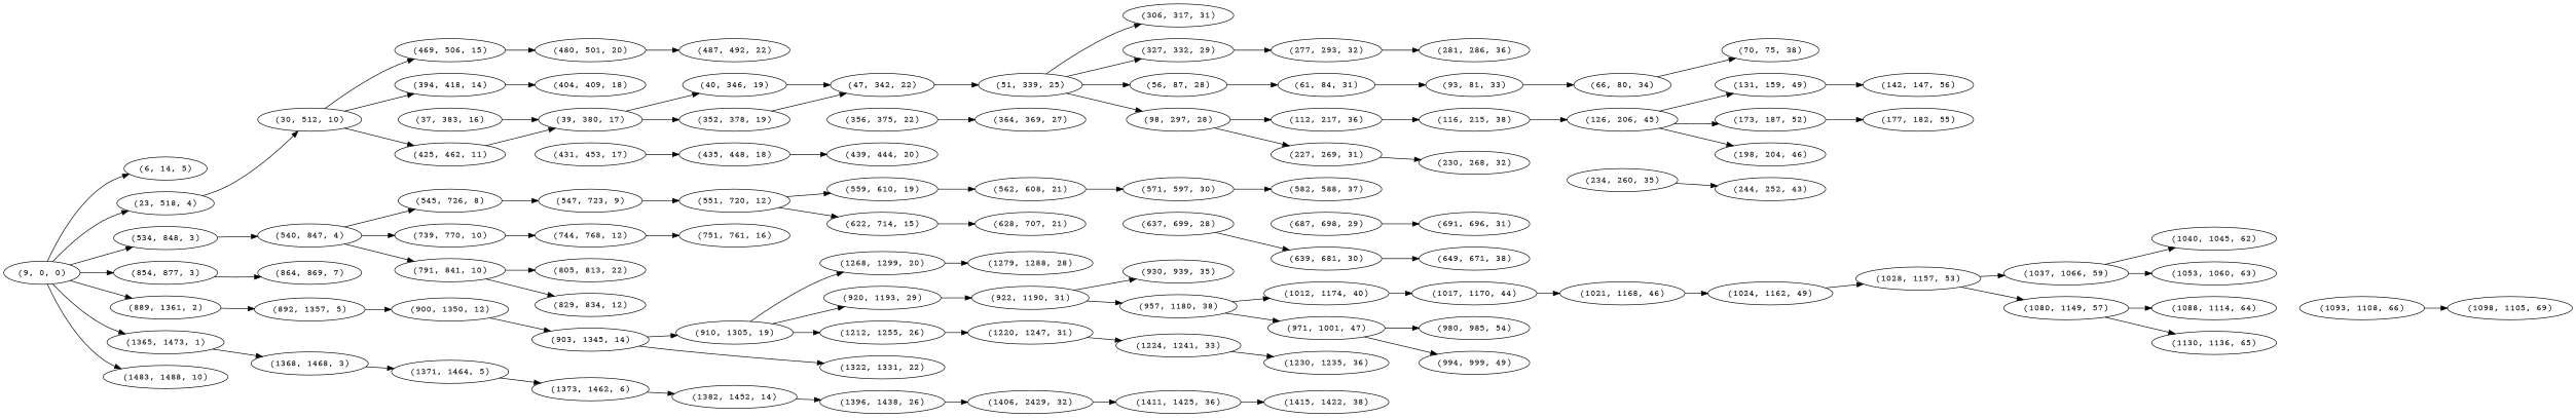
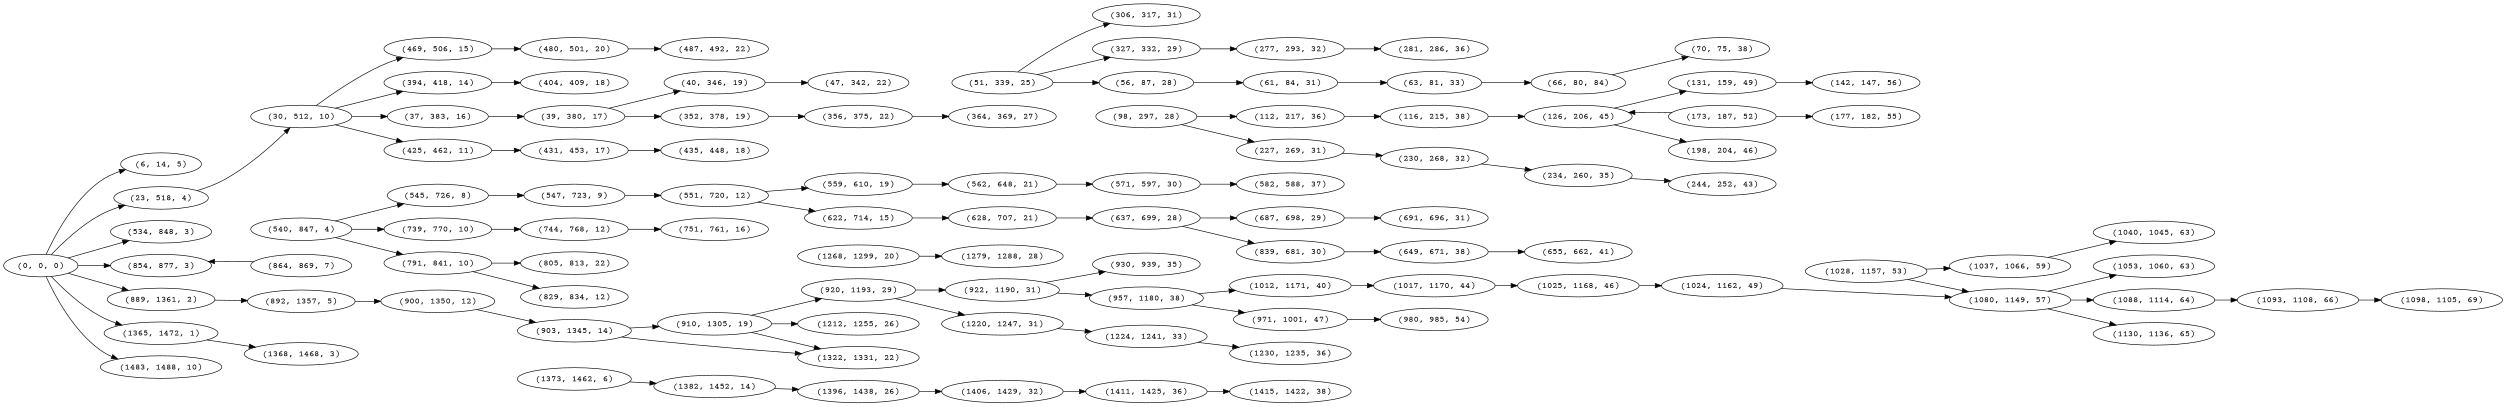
  digraph {
    fontname="Courier Prime"
    rankdir=LR
    node [fontname="Courier Prime"]
    edge [fontname="Courier Prime"]
-   "(0, 0, 0)" [label="(9, 0, 0)"]
+   "(0, 0, 0)"
    "(6, 14, 5)"
    "(23, 518, 4)"
    "(534, 848, 3)"
    "(854, 877, 3)"
    "(889, 1361, 2)"
-   "(1365, 1472, 1)" [label="(1365, 1473, 1)"]
+   "(1365, 1472, 1)"
    "(1483, 1488, 10)"
    "(30, 512, 10)"
    "(540, 847, 4)"
    "(864, 869, 7)"
    "(892, 1357, 5)"
    "(1368, 1468, 3)"
    "(37, 383, 16)"
    "(394, 418, 14)"
    "(425, 462, 11)"
    "(469, 506, 15)"
    n18 [label="(39, 380, 17)"]
    "(404, 409, 18)"
    "(431, 453, 17)"
    "(480, 501, 20)"
    "(40, 346, 19)"
    "(352, 378, 19)"
    "(47, 342, 22)"
    "(356, 375, 22)"
    "(51, 339, 25)"
    "(56, 87, 28)"
    "(98, 297, 28)"
    "(306, 317, 31)"
    "(327, 332, 29)"
    "(61, 84, 31)"
    "(112, 217, 36)"
    "(227, 269, 31)"
    "(277, 293, 32)"
-   "(63, 81, 33)" [label="(93, 81, 33)"]
-   "(66, 80, 34)"
+   "(63, 81, 33)"
+   "(66, 80, 34)" [label="(66, 80, 84)"]
    "(70, 75, 38)"
    "(116, 215, 38)"
    "(230, 268, 32)"
    "(281, 286, 36)"
    "(126, 206, 45)"
    "(131, 159, 49)"
    "(173, 187, 52)"
    "(198, 204, 46)"
    "(142, 147, 56)"
    "(177, 182, 55)"
    "(234, 260, 35)"
    "(244, 252, 43)"
    "(364, 369, 27)"
    "(435, 448, 18)"
-   "(439, 444, 20)"
    "(487, 492, 22)"
    "(545, 726, 8)"
    "(739, 770, 10)"
    "(791, 841, 10)"
    "(547, 723, 9)"
    "(744, 768, 12)"
    "(805, 813, 22)"
    "(829, 834, 12)"
    "(551, 720, 12)"
    "(559, 610, 19)"
    "(622, 714, 15)"
-   "(562, 608, 21)"
+   "(562, 608, 21)" [label="(562, 648, 21)"]
    "(628, 707, 21)"
    "(571, 597, 30)"
    "(582, 588, 37)"
    "(637, 699, 28)"
-   "(639, 681, 30)"
+   "(639, 681, 30)" [label="(839, 681, 30)"]
    "(687, 698, 29)"
    "(649, 671, 38)"
    "(691, 696, 31)"
+   "(655, 662, 41)"
    "(751, 761, 16)"
    "(900, 1350, 12)"
    "(903, 1345, 14)"
    "(910, 1305, 19)"
    "(1322, 1331, 22)"
    "(920, 1193, 29)"
    "(1212, 1255, 26)"
    "(1268, 1299, 20)"
    "(922, 1190, 31)"
    "(1220, 1247, 31)"
    "(1279, 1288, 28)"
    "(930, 939, 35)"
    "(957, 1180, 38)"
    "(971, 1001, 47)"
-   "(1012, 1174, 40)"
+   "(1012, 1174, 40)" [label="(1012, 1171, 40)"]
    "(980, 985, 54)"
-   "(994, 999, 49)"
    "(1017, 1170, 44)"
-   "(1021, 1168, 46)"
+   "(1021, 1168, 46)" [label="(1025, 1168, 46)"]
    "(1024, 1162, 49)"
    "(1028, 1157, 53)"
    "(1037, 1066, 59)"
    "(1080, 1149, 57)"
-   "(1040, 1045, 62)"
+   "(1040, 1045, 62)" [label="(1040, 1045, 63)"]
    "(1053, 1060, 63)"
    "(1088, 1114, 64)"
    "(1130, 1136, 65)"
    "(1093, 1108, 66)"
    "(1098, 1105, 69)"
    "(1224, 1241, 33)"
    "(1230, 1235, 36)"
-   "(1371, 1464, 5)"
    "(1373, 1462, 6)"
    "(1382, 1452, 14)"
    "(1396, 1438, 26)"
-   "(1406, 1429, 32)" [label="(1406, 2429, 32)"]
+   "(1406, 1429, 32)"
    "(1411, 1425, 36)"
    "(1415, 1422, 38)"
    "(0, 0, 0)" -> "(6, 14, 5)"
    "(0, 0, 0)" -> "(23, 518, 4)"
    "(0, 0, 0)" -> "(534, 848, 3)"
    "(0, 0, 0)" -> "(854, 877, 3)"
    "(0, 0, 0)" -> "(889, 1361, 2)"
    "(0, 0, 0)" -> "(1365, 1472, 1)"
    "(0, 0, 0)" -> "(1483, 1488, 10)"
    "(23, 518, 4)" -> "(30, 512, 10)"
-   "(534, 848, 3)" -> "(540, 847, 4)"
-   "(854, 877, 3)" -> "(864, 869, 7)"
+   "(864, 869, 7)" -> "(854, 877, 3)"
    "(889, 1361, 2)" -> "(892, 1357, 5)"
    "(1365, 1472, 1)" -> "(1368, 1468, 3)"
+   "(30, 512, 10)" -> "(37, 383, 16)"
    "(30, 512, 10)" -> "(394, 418, 14)"
    "(30, 512, 10)" -> "(425, 462, 11)"
    "(30, 512, 10)" -> "(469, 506, 15)"
    "(540, 847, 4)" -> "(545, 726, 8)"
    "(540, 847, 4)" -> "(739, 770, 10)"
    "(540, 847, 4)" -> "(791, 841, 10)"
    "(892, 1357, 5)" -> "(900, 1350, 12)"
-   "(1368, 1468, 3)" -> "(1371, 1464, 5)"
    "(37, 383, 16)" -> n18
    "(394, 418, 14)" -> "(404, 409, 18)"
-   "(425, 462, 11)" -> n18
+   "(425, 462, 11)" -> "(431, 453, 17)"
    "(469, 506, 15)" -> "(480, 501, 20)"
    n18 -> "(40, 346, 19)"
    n18 -> "(352, 378, 19)"
    "(431, 453, 17)" -> "(435, 448, 18)"
    "(480, 501, 20)" -> "(487, 492, 22)"
    "(40, 346, 19)" -> "(47, 342, 22)"
-   "(352, 378, 19)" -> "(47, 342, 22)"
-   "(47, 342, 22)" -> "(51, 339, 25)"
+   "(352, 378, 19)" -> "(356, 375, 22)"
    "(356, 375, 22)" -> "(364, 369, 27)"
    "(51, 339, 25)" -> "(56, 87, 28)"
-   "(51, 339, 25)" -> "(98, 297, 28)"
    "(51, 339, 25)" -> "(306, 317, 31)"
    "(51, 339, 25)" -> "(327, 332, 29)"
    "(56, 87, 28)" -> "(61, 84, 31)"
    "(98, 297, 28)" -> "(112, 217, 36)"
    "(98, 297, 28)" -> "(227, 269, 31)"
    "(327, 332, 29)" -> "(277, 293, 32)"
    "(61, 84, 31)" -> "(63, 81, 33)"
    "(112, 217, 36)" -> "(116, 215, 38)"
    "(227, 269, 31)" -> "(230, 268, 32)"
    "(277, 293, 32)" -> "(281, 286, 36)"
    "(63, 81, 33)" -> "(66, 80, 34)"
    "(66, 80, 34)" -> "(70, 75, 38)"
    "(116, 215, 38)" -> "(126, 206, 45)"
+   "(230, 268, 32)" -> "(234, 260, 35)"
    "(126, 206, 45)" -> "(131, 159, 49)"
-   "(126, 206, 45)" -> "(173, 187, 52)"
+   "(173, 187, 52)" -> "(126, 206, 45)"
    "(126, 206, 45)" -> "(198, 204, 46)"
    "(131, 159, 49)" -> "(142, 147, 56)"
    "(173, 187, 52)" -> "(177, 182, 55)"
    "(234, 260, 35)" -> "(244, 252, 43)"
-   "(435, 448, 18)" -> "(439, 444, 20)"
    "(545, 726, 8)" -> "(547, 723, 9)"
    "(739, 770, 10)" -> "(744, 768, 12)"
    "(791, 841, 10)" -> "(805, 813, 22)"
    "(791, 841, 10)" -> "(829, 834, 12)"
    "(547, 723, 9)" -> "(551, 720, 12)"
    "(744, 768, 12)" -> "(751, 761, 16)"
    "(551, 720, 12)" -> "(559, 610, 19)"
    "(551, 720, 12)" -> "(622, 714, 15)"
    "(559, 610, 19)" -> "(562, 608, 21)"
    "(622, 714, 15)" -> "(628, 707, 21)"
    "(562, 608, 21)" -> "(571, 597, 30)"
+   "(628, 707, 21)" -> "(637, 699, 28)"
    "(571, 597, 30)" -> "(582, 588, 37)"
    "(637, 699, 28)" -> "(639, 681, 30)"
+   "(637, 699, 28)" -> "(687, 698, 29)"
    "(639, 681, 30)" -> "(649, 671, 38)"
    "(687, 698, 29)" -> "(691, 696, 31)"
+   "(649, 671, 38)" -> "(655, 662, 41)"
    "(900, 1350, 12)" -> "(903, 1345, 14)"
    "(903, 1345, 14)" -> "(910, 1305, 19)"
    "(903, 1345, 14)" -> "(1322, 1331, 22)"
    "(910, 1305, 19)" -> "(920, 1193, 29)"
    "(910, 1305, 19)" -> "(1212, 1255, 26)"
-   "(910, 1305, 19)" -> "(1268, 1299, 20)"
+   "(910, 1305, 19)" -> "(1322, 1331, 22)"
    "(920, 1193, 29)" -> "(922, 1190, 31)"
-   "(1212, 1255, 26)" -> "(1220, 1247, 31)"
+   "(920, 1193, 29)" -> "(1220, 1247, 31)"
    "(1268, 1299, 20)" -> "(1279, 1288, 28)"
    "(922, 1190, 31)" -> "(930, 939, 35)"
    "(922, 1190, 31)" -> "(957, 1180, 38)"
    "(1220, 1247, 31)" -> "(1224, 1241, 33)"
    "(957, 1180, 38)" -> "(971, 1001, 47)"
    "(957, 1180, 38)" -> "(1012, 1174, 40)"
    "(971, 1001, 47)" -> "(980, 985, 54)"
-   "(971, 1001, 47)" -> "(994, 999, 49)"
    "(1012, 1174, 40)" -> "(1017, 1170, 44)"
    "(1017, 1170, 44)" -> "(1021, 1168, 46)"
    "(1021, 1168, 46)" -> "(1024, 1162, 49)"
-   "(1024, 1162, 49)" -> "(1028, 1157, 53)"
+   "(1024, 1162, 49)" -> "(1080, 1149, 57)"
    "(1028, 1157, 53)" -> "(1037, 1066, 59)"
    "(1028, 1157, 53)" -> "(1080, 1149, 57)"
    "(1037, 1066, 59)" -> "(1040, 1045, 62)"
-   "(1037, 1066, 59)" -> "(1053, 1060, 63)"
+   "(1080, 1149, 57)" -> "(1053, 1060, 63)"
    "(1080, 1149, 57)" -> "(1088, 1114, 64)"
    "(1080, 1149, 57)" -> "(1130, 1136, 65)"
+   "(1088, 1114, 64)" -> "(1093, 1108, 66)"
    "(1093, 1108, 66)" -> "(1098, 1105, 69)"
    "(1224, 1241, 33)" -> "(1230, 1235, 36)"
-   "(1371, 1464, 5)" -> "(1373, 1462, 6)"
    "(1373, 1462, 6)" -> "(1382, 1452, 14)"
    "(1382, 1452, 14)" -> "(1396, 1438, 26)"
    "(1396, 1438, 26)" -> "(1406, 1429, 32)"
    "(1406, 1429, 32)" -> "(1411, 1425, 36)"
    "(1411, 1425, 36)" -> "(1415, 1422, 38)"
  }
